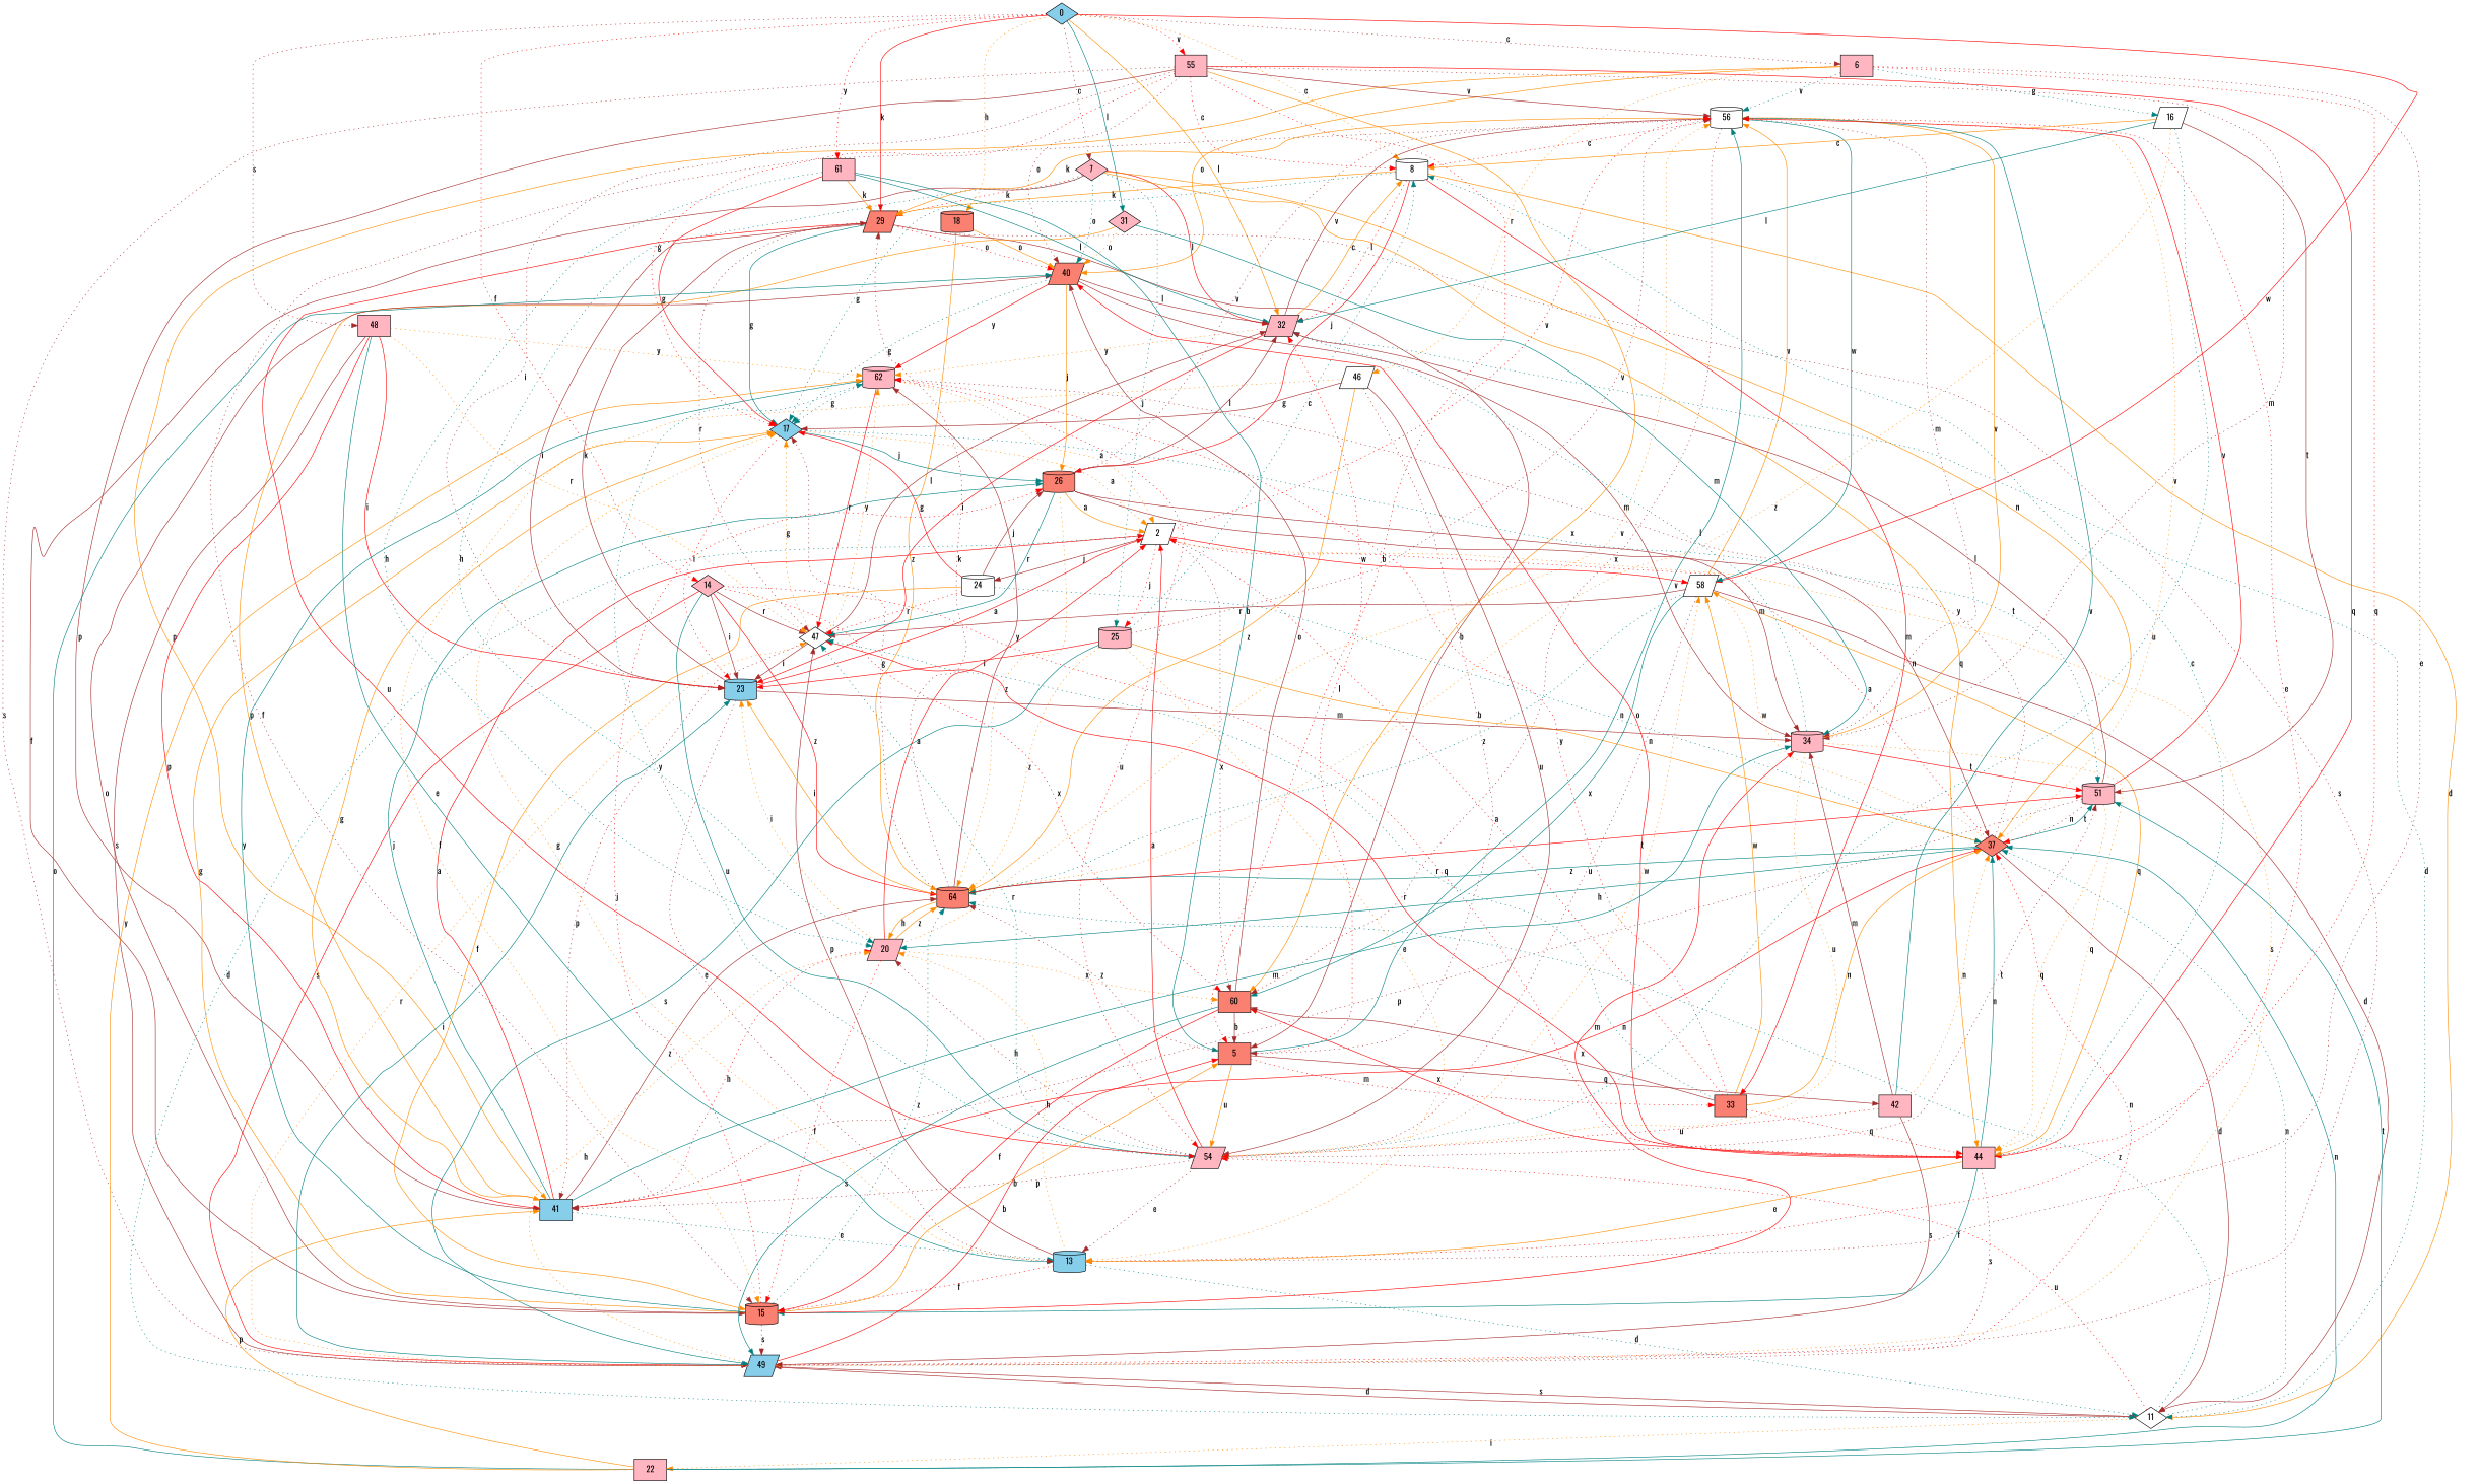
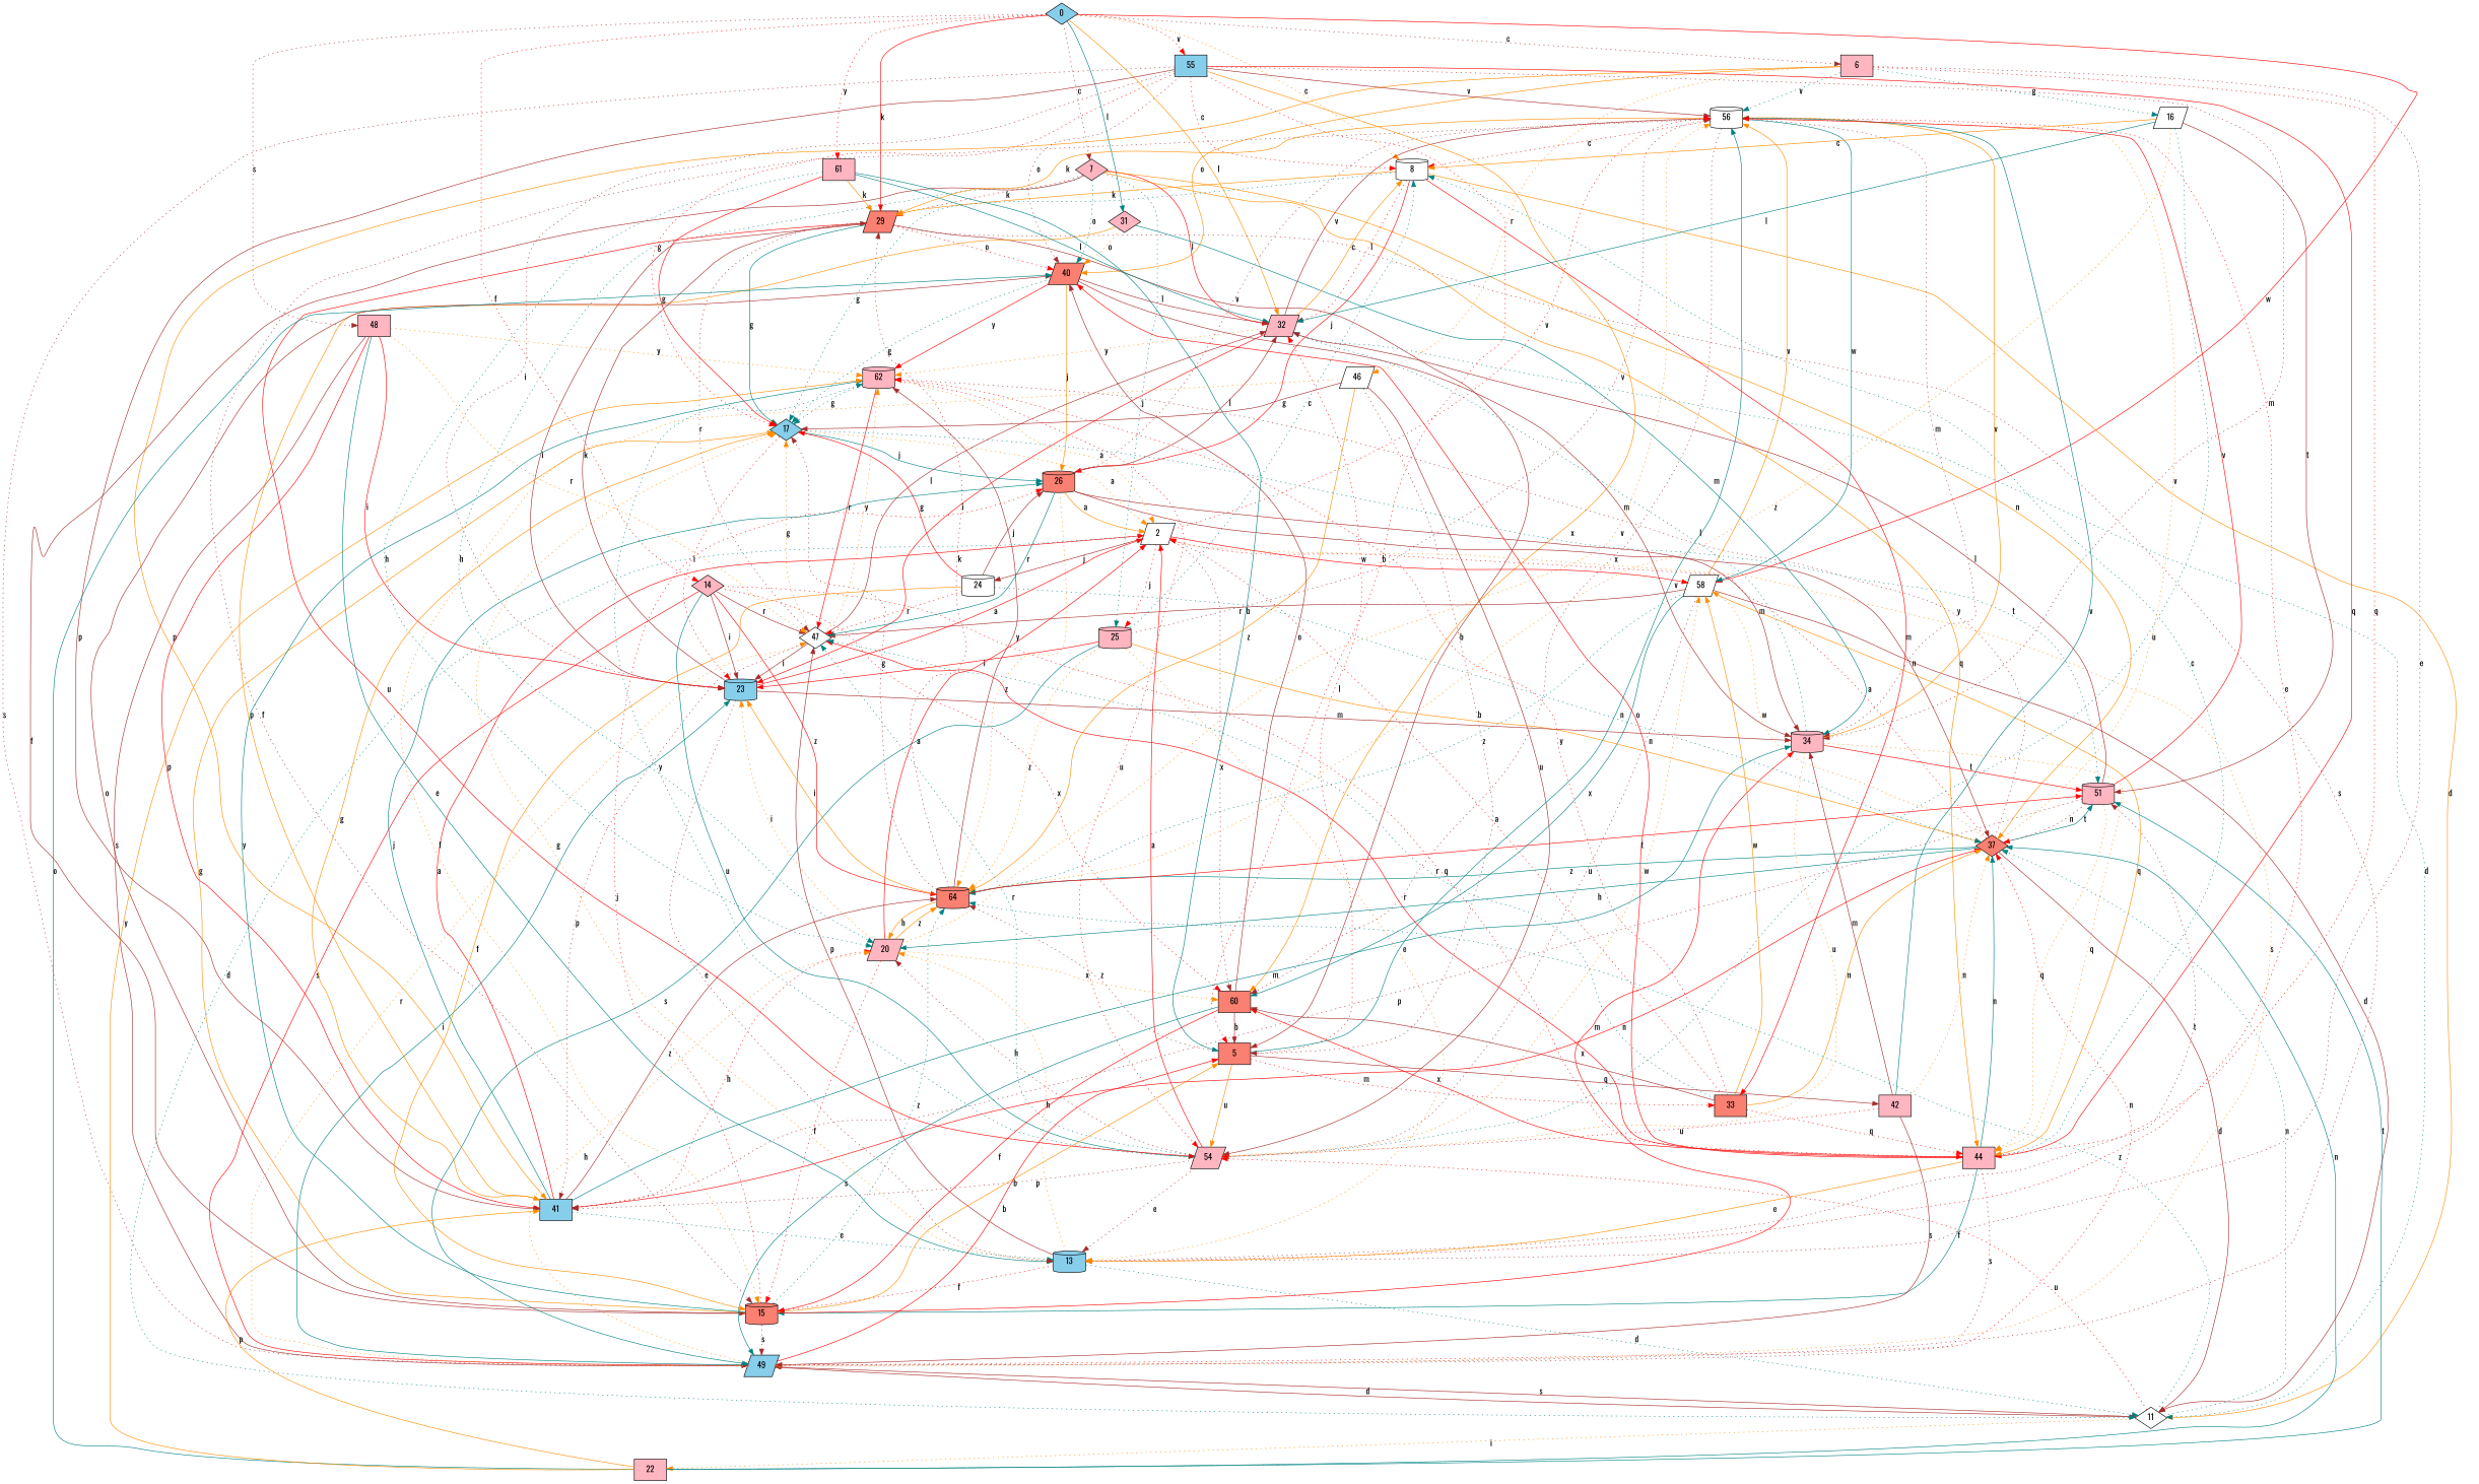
  strict digraph {
    fontname=Oswald
    node [fillcolor=lightpink fontname=Oswald shape=cylinder style=filled]
    edge [color=brown fontname=Oswald style=solid]
    0 [fillcolor=skyblue shape=diamond]
    6 [shape=box]
    7 [shape=diamond]
    8 [fillcolor=white]
    14 [shape=diamond]
-   18 [fillcolor=salmon]
    29 [fillcolor=salmon shape=parallelogram]
    31 [shape=diamond]
    32 [shape=parallelogram]
    48 [shape=box]
-   55 [shape=box]
+   55 [fillcolor=skyblue shape=box]
    58 [fillcolor=white shape=parallelogram]
    61 [shape=box]
    56 [fillcolor=white]
    13 [fillcolor=skyblue]
    16 [fillcolor=white shape=parallelogram]
    40 [fillcolor=salmon shape=parallelogram]
    41 [fillcolor=skyblue shape=box]
    44 [shape=box]
    46 [fillcolor=white shape=parallelogram]
    25
    15 [fillcolor=salmon]
    20 [shape=parallelogram]
    37 [fillcolor=salmon shape=diamond]
    11 [fillcolor=white shape=diamond]
    33 [fillcolor=salmon shape=box]
    17 [fillcolor=skyblue shape=diamond]
    26 [fillcolor=salmon]
    49 [fillcolor=skyblue shape=parallelogram]
    60 [fillcolor=salmon shape=box]
    54 [shape=parallelogram]
    64 [fillcolor=salmon]
    23 [fillcolor=skyblue]
    47 [fillcolor=white shape=diamond]
    5 [fillcolor=salmon shape=box]
    34
    62
    2 [fillcolor=white shape=parallelogram]
    24 [fillcolor=white]
    22 [shape=box]
    42 [shape=box]
    51
    0 -> 6 [label=c style=dotted]
    0 -> 7 [label=c style=dotted]
    0 -> 8 [color=darkorange label=c style=dotted]
    0 -> 14 [color=red label=f style=dotted]
-   0 -> 18 [color=darkorange label=h style=dotted]
    0 -> 29 [color=red label=k]
    0 -> 31 [color=teal label=l]
    0 -> 32 [color=darkorange label=l]
    0 -> 48 [label=s style=dotted]
    0 -> 55 [color=red label=v style=dotted]
    0 -> 58 [color=red label=w]
    0 -> 61 [color=red label=y style=dotted]
    6 -> 56 [color=teal label=v style=dotted]
    6 -> 13 [label=e style=dotted]
    6 -> 16 [color=teal label=g style=dotted]
    6 -> 40 [color=darkorange label=o]
    6 -> 41 [color=darkorange label=p]
    6 -> 44 [color=red label=q style=dotted]
    6 -> 46 [color=darkorange label=r style=dotted]
    7 -> 29 [color=red label=k style=dotted]
    7 -> 32 [color=red label=l]
    7 -> 40 [color=teal label=o style=dotted]
    7 -> 44 [color=darkorange label=q]
    7 -> 25 [color=teal label=j style=dotted]
    7 -> 15 [label=f]
    7 -> 20 [color=teal label=h style=dotted]
    7 -> 37 [color=darkorange label=n]
    8 -> 29 [color=darkorange label=k]
    8 -> 32 [color=red label=l style=dotted]
    8 -> 11 [color=darkorange label=d]
    8 -> 33 [color=red label=m]
    8 -> 17 [color=teal label=g style=dotted]
    8 -> 26 [color=red label=j]
    14 -> 44 [color=red label=q style=dotted]
    14 -> 49 [color=red label=s]
    14 -> 60 [color=red label=x style=dotted]
    14 -> 54 [color=teal label=u]
    14 -> 64 [color=red label=z]
    14 -> 23 [label=i]
    14 -> 47 [label=r]
-   18 -> 40 [color=darkorange label=o]
-   18 -> 64 [color=darkorange label=z]
    29 -> 40 [color=red label=o style=dotted]
    29 -> 17 [color=teal label=g]
    29 -> 49 [label=s style=dotted]
    29 -> 54 [color=red label=u]
    29 -> 23 [label=i]
    29 -> 47 [label=r style=dotted]
    29 -> 5 [label=b]
    31 -> 40 [color=darkorange label=o style=dotted]
    31 -> 41 [color=darkorange label=p]
    31 -> 34 [color=teal label=m]
    32 -> 8 [color=darkorange label=c]
    32 -> 56 [label=v]
    32 -> 11 [color=teal label=d style=dotted]
    32 -> 23 [color=red label=i]
    32 -> 62 [color=darkorange label=y style=dotted]
    48 -> 13 [color=teal label=e]
    48 -> 41 [color=red label=p]
    48 -> 49 [label=s]
    48 -> 23 [color=red label=i]
    48 -> 47 [color=darkorange label=r style=dotted]
    48 -> 62 [color=darkorange label=y style=dotted]
    55 -> 8 [color=red label=c style=dotted]
    55 -> 56 [label=v]
    55 -> 40 [label=o style=dotted]
    55 -> 41 [label=p]
    55 -> 44 [color=red label=q]
    55 -> 17 [color=red label=g style=dotted]
    55 -> 49 [label=s style=dotted]
    55 -> 60 [color=darkorange label=x]
    55 -> 23 [label=i style=dotted]
    55 -> 5 [color=red label=b style=dotted]
    55 -> 34 [label=m style=dotted]
    58 -> 56 [color=darkorange label=v]
    58 -> 44 [color=darkorange label=q]
    58 -> 11 [label=d]
    58 -> 60 [color=teal label=x]
    58 -> 54 [label=u style=dotted]
    58 -> 64 [color=teal label=z style=dotted]
    58 -> 47 [label=r]
    61 -> 29 [color=darkorange label=k]
    61 -> 32 [color=teal label=l]
    61 -> 20 [color=teal label=h style=dotted]
    61 -> 17 [color=red label=g]
    61 -> 5 [color=teal label=b]
    56 -> 8 [color=red label=c style=dotted]
    56 -> 29 [color=darkorange label=k]
    56 -> 58 [color=teal label=w]
    56 -> 13 [color=red label=e style=dotted]
    56 -> 15 [label=f style=dotted]
    56 -> 60 [label=x style=dotted]
    56 -> 34 [label=m style=dotted]
    13 -> 15 [color=red label=f style=dotted]
    13 -> 20 [color=darkorange label=h style=dotted]
    13 -> 11 [color=teal label=d style=dotted]
    13 -> 17 [color=darkorange label=g style=dotted]
    13 -> 47 [label=p]
-   54 -> 51 [label=t style=dotted]
+   13 -> 51 [label=t style=dotted]
    16 -> 8 [color=darkorange label=c]
    16 -> 32 [color=teal label=l]
    16 -> 54 [color=teal label=u style=dotted]
    16 -> 64 [color=darkorange label=z style=dotted]
    16 -> 51 [label=t]
    40 -> 32 [label=l]
    40 -> 17 [color=teal label=g style=dotted]
    40 -> 26 [color=darkorange label=j]
    40 -> 34 [label=m]
    40 -> 62 [color=red label=y]
    41 -> 13 [color=teal label=e style=dotted]
    41 -> 20 [color=red label=h style=dotted]
    41 -> 37 [color=red label=n]
    41 -> 17 [color=darkorange label=g]
    41 -> 26 [color=teal label=j]
    41 -> 64 [label=z]
    41 -> 34 [color=teal label=m]
    41 -> 2 [color=red label=a]
    44 -> 8 [color=teal label=c style=dotted]
    44 -> 13 [color=darkorange label=e]
    44 -> 40 [color=red label=o]
    44 -> 15 [color=teal label=f]
    44 -> 37 [color=teal label=n]
    44 -> 49 [label=s style=dotted]
    44 -> 60 [color=red label=x]
    44 -> 47 [color=red label=r]
    46 -> 15 [color=darkorange label=f style=dotted]
    46 -> 17 [label=g]
    46 -> 54 [label=u]
    46 -> 64 [color=darkorange label=z]
    46 -> 5 [label=b style=dotted]
    25 -> 8 [color=teal label=c style=dotted]
    25 -> 56 [label=v style=dotted]
    25 -> 13 [color=darkorange label=e style=dotted]
    25 -> 37 [color=darkorange label=n]
    25 -> 49 [color=teal label=s]
    25 -> 64 [color=darkorange label=z style=dotted]
    25 -> 23 [color=red label=i]
    15 -> 40 [label=o]
    15 -> 17 [color=darkorange label=g]
    15 -> 26 [color=red label=j style=dotted]
    15 -> 49 [label=s style=dotted]
    15 -> 64 [color=teal label=z style=dotted]
    15 -> 5 [color=darkorange label=b]
    15 -> 34 [color=red label=m]
    15 -> 62 [color=teal label=y]
    20 -> 56 [color=darkorange label=v style=dotted]
    20 -> 15 [color=red label=f style=dotted]
    20 -> 60 [color=darkorange label=x style=dotted]
    20 -> 64 [color=darkorange label=z]
    20 -> 23 [color=darkorange label=i style=dotted]
    20 -> 2 [color=red label=a]
    37 -> 58 [color=darkorange label=w style=dotted]
    37 -> 56 [color=darkorange label=v style=dotted]
    37 -> 20 [color=teal label=h]
    37 -> 11 [label=d]
    37 -> 64 [color=teal label=z]
    37 -> 62 [label=y style=dotted]
    37 -> 2 [color=red label=a style=dotted]
    37 -> 51 [color=teal label=t]
    11 -> 37 [color=teal label=n style=dotted]
    11 -> 49 [label=s]
    11 -> 54 [color=red label=u style=dotted]
    11 -> 64 [color=teal label=z style=dotted]
    11 -> 22 [color=darkorange label=i style=dotted]
    33 -> 58 [color=darkorange label=w]
    33 -> 44 [color=red label=q style=dotted]
    33 -> 37 [color=darkorange label=n]
    33 -> 60 [label=x]
    33 -> 47 [color=teal label=r style=dotted]
    33 -> 62 [color=red label=y style=dotted]
    33 -> 2 [color=red label=a style=dotted]
    17 -> 26 [color=teal label=j]
    17 -> 23 [color=red label=i style=dotted]
    17 -> 2 [color=darkorange label=a style=dotted]
    17 -> 51 [color=teal label=t style=dotted]
    26 -> 32 [label=l]
    26 -> 56 [label=v style=dotted]
    26 -> 37 [label=n]
    26 -> 64 [color=darkorange label=z style=dotted]
    26 -> 47 [color=teal label=r]
    26 -> 34 [label=m]
    26 -> 2 [color=darkorange label=a]
    49 -> 20 [color=darkorange label=h style=dotted]
    49 -> 37 [color=red label=n style=dotted]
    49 -> 11 [label=d]
    49 -> 23 [color=teal label=i]
    49 -> 47 [color=darkorange label=r style=dotted]
    49 -> 5 [color=red label=b]
    60 -> 40 [label=o]
    60 -> 15 [color=red label=f]
    60 -> 49 [color=teal label=s]
    60 -> 5 [label=b]
    54 -> 58 [color=darkorange label=w style=dotted]
    54 -> 13 [label=e style=dotted]
    54 -> 41 [label=p style=dotted]
    54 -> 20 [label=h style=dotted]
    54 -> 47 [color=teal label=r style=dotted]
    54 -> 62 [color=teal label=y style=dotted]
    54 -> 2 [color=red label=a]
    64 -> 29 [label=k style=dotted]
    64 -> 20 [color=darkorange label=h]
    64 -> 17 [label=g style=dotted]
    64 -> 23 [color=darkorange label=i]
    64 -> 62 [label=y]
    64 -> 51 [color=red label=t]
    23 -> 29 [label=k]
    23 -> 13 [label=e style=dotted]
    23 -> 34 [label=m]
    23 -> 2 [color=red label=a]
    47 -> 32 [label=l]
    47 -> 41 [label=p style=dotted]
    47 -> 17 [color=darkorange label=g style=dotted]
    47 -> 23 [label=i]
    47 -> 62 [color=darkorange label=y style=dotted]
    5 -> 32 [color=red label=l style=dotted]
    5 -> 56 [color=teal label=v]
    5 -> 33 [color=red label=m style=dotted]
    5 -> 54 [color=darkorange label=u]
    5 -> 64 [label=z style=dotted]
    5 -> 42 [label=q]
    34 -> 32 [color=teal label=l style=dotted]
    34 -> 56 [color=darkorange label=v]
    34 -> 44 [color=darkorange label=q style=dotted]
    34 -> 54 [color=darkorange label=u style=dotted]
    34 -> 51 [color=red label=t]
    62 -> 17 [color=teal label=g style=dotted]
    62 -> 54 [color=red label=u style=dotted]
    62 -> 47 [color=red label=r]
    62 -> 2 [color=darkorange label=a style=dotted]
    2 -> 58 [color=red label=w]
    2 -> 56 [color=red label=v style=dotted]
    2 -> 25 [color=red label=j style=dotted]
    2 -> 11 [color=teal label=d style=dotted]
    2 -> 49 [color=darkorange label=s style=dotted]
    2 -> 60 [label=x style=dotted]
    2 -> 24 [label=j]
    24 -> 15 [color=darkorange label=f]
    24 -> 37 [color=teal label=n style=dotted]
    24 -> 17 [color=red label=g]
    24 -> 26 [label=j]
    24 -> 47 [color=red label=r style=dotted]
    22 -> 40 [color=teal label=o]
    22 -> 41 [color=darkorange label=p]
    22 -> 37 [color=teal label=n]
    22 -> 62 [color=darkorange label=y]
    22 -> 51 [color=teal label=t]
    42 -> 56 [color=teal label=v]
    42 -> 37 [color=darkorange label=n style=dotted]
    42 -> 49 [label=s]
    42 -> 54 [color=red label=u style=dotted]
    42 -> 34 [label=m]
    51 -> 32 [label=l]
    51 -> 56 [color=red label=v]
    51 -> 41 [label=p style=dotted]
    51 -> 44 [color=darkorange label=q style=dotted]
    51 -> 37 [color=red label=n style=dotted]
  }
